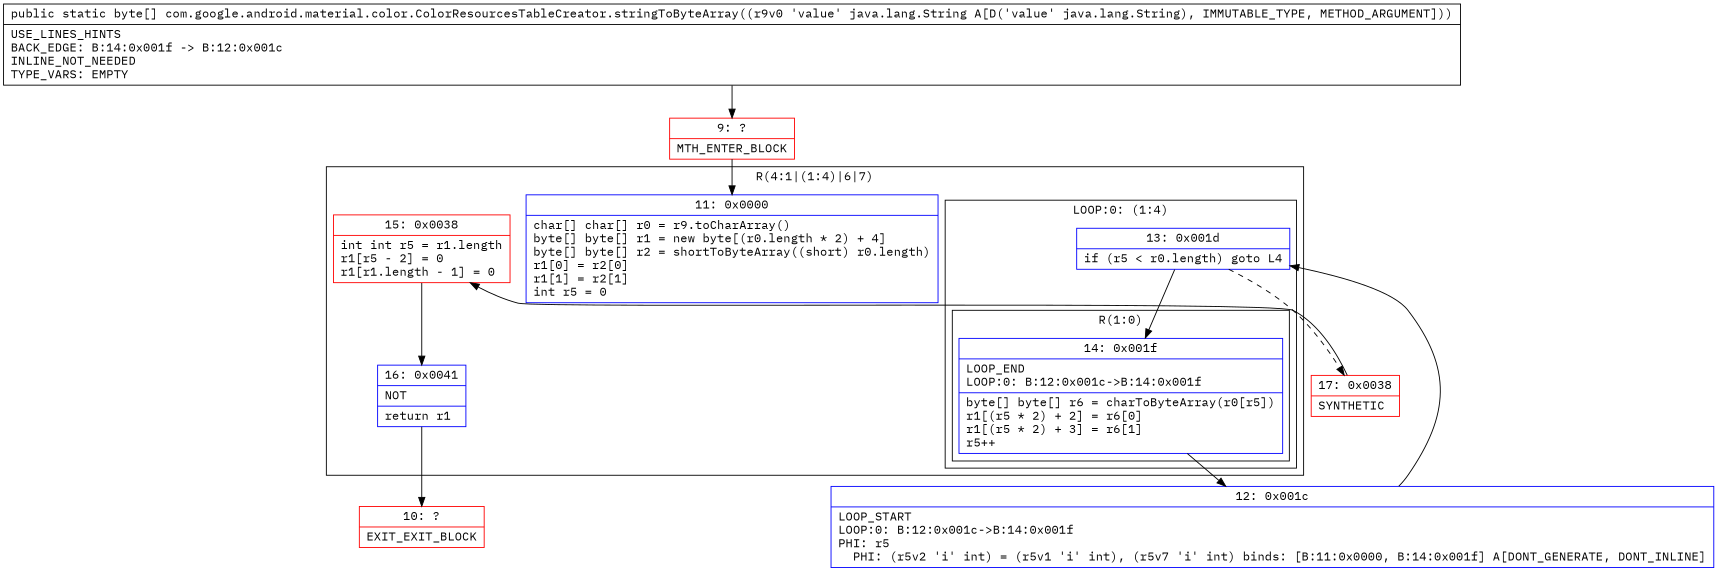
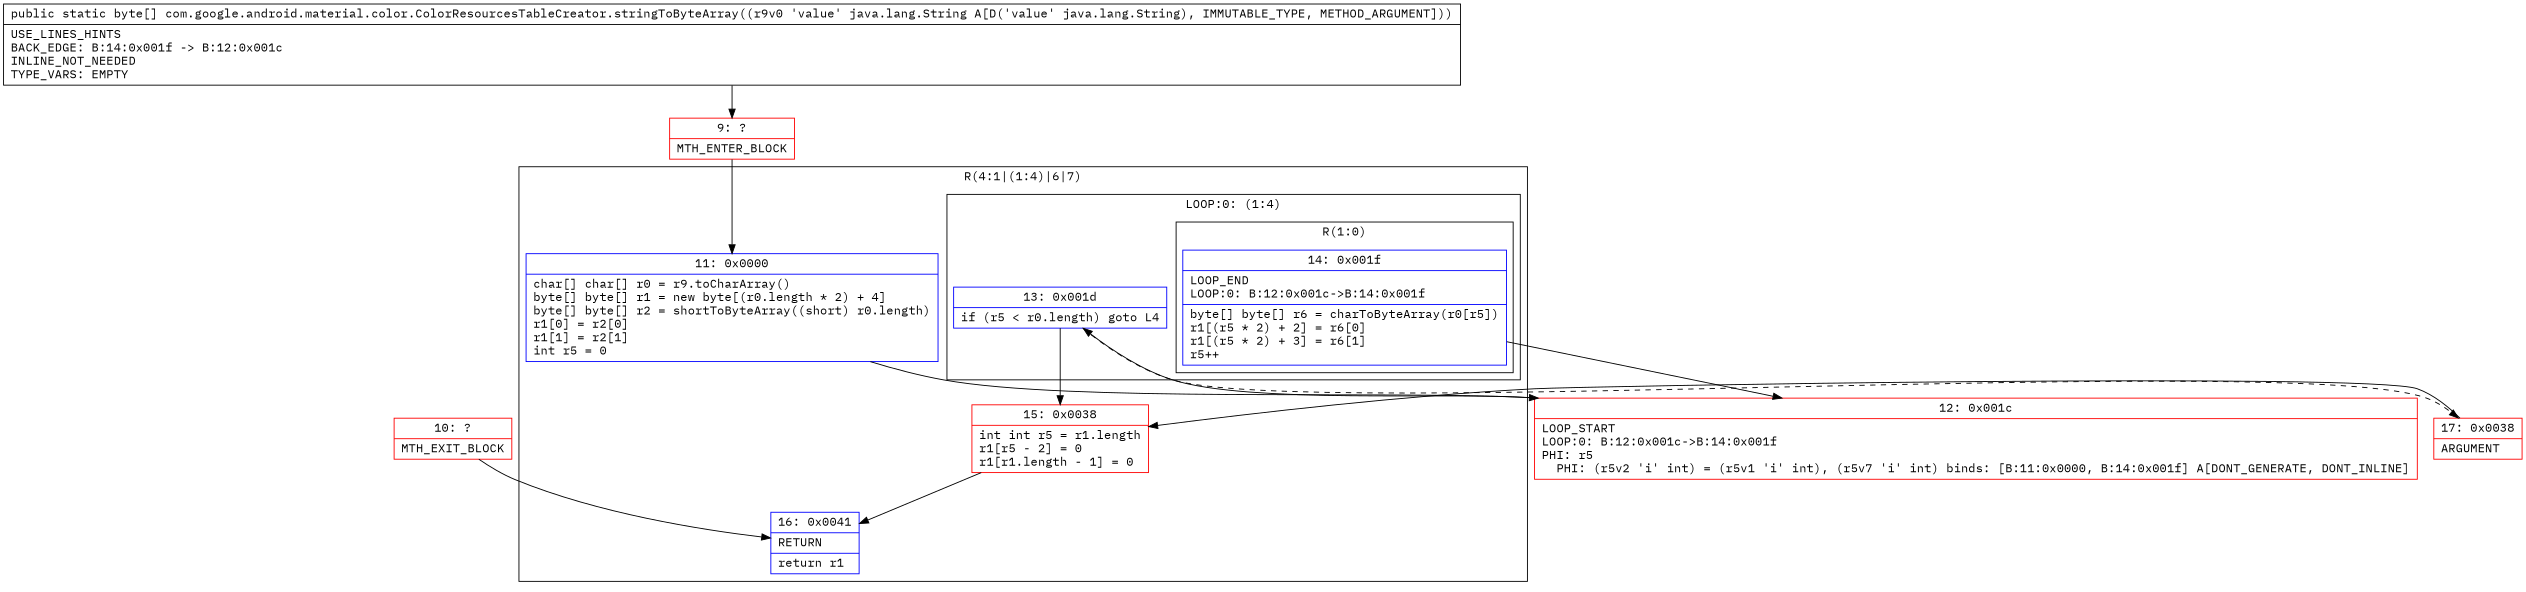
  digraph {
    fontname="IBM Plex Mono"
    node [color=red fontname="IBM Plex Mono" shape=record]
    edge [fontname="IBM Plex Mono"]
    n1 [color=blue label="{14\:\ 0x001f|LOOP_END\lLOOP:0: B:12:0x001c\-\>B:14:0x001f\l|byte[] byte[] r6 = charToByteArray(r0[r5])\lr1[(r5 * 2) + 2] = r6[0]\lr1[(r5 * 2) + 3] = r6[1]\lr5++\l}"]
    n2 [color=blue label="{13\:\ 0x001d|if (r5 \< r0.length) goto L4\l}"]
    n3 [color=blue label="{11\:\ 0x0000|char[] char[] r0 = r9.toCharArray()\lbyte[] byte[] r1 = new byte[(r0.length * 2) + 4]\lbyte[] byte[] r2 = shortToByteArray((short) r0.length)\lr1[0] = r2[0]\lr1[1] = r2[1]\lint r5 = 0\l}"]
    n4 [label="{15\:\ 0x0038|int int r5 = r1.length\lr1[r5 \- 2] = 0\lr1[r1.length \- 1] = 0\l}"]
-   n5 [color=blue label="{16\:\ 0x0041|NOT\l|return r1\l}"]
-   n6 [color=blue label="{12\:\ 0x001c|LOOP_START\lLOOP:0: B:12:0x001c\-\>B:14:0x001f\lPHI: r5 \l  PHI: (r5v2 'i' int) = (r5v1 'i' int), (r5v7 'i' int) binds: [B:11:0x0000, B:14:0x001f] A[DONT_GENERATE, DONT_INLINE]\l}"]
-   n7 [label="{17\:\ 0x0038|SYNTHETIC\l}"]
-   n8 [label="{10\:\ ?|EXIT_EXIT_BLOCK\l}"]
+   n5 [color=blue label="{16\:\ 0x0041|RETURN\l|return r1\l}"]
+   n6 [label="{12\:\ 0x001c|LOOP_START\lLOOP:0: B:12:0x001c\-\>B:14:0x001f\lPHI: r5 \l  PHI: (r5v2 'i' int) = (r5v1 'i' int), (r5v7 'i' int) binds: [B:11:0x0000, B:14:0x001f] A[DONT_GENERATE, DONT_INLINE]\l}"]
+   n7 [label="{17\:\ 0x0038|ARGUMENT\l}"]
+   n8 [label="{10\:\ ?|MTH_EXIT_BLOCK\l}"]
    n9 [label="{9\:\ ?|MTH_ENTER_BLOCK\l}"]
    n10 [label="{public static byte[] com.google.android.material.color.ColorResourcesTableCreator.stringToByteArray((r9v0 'value' java.lang.String A[D('value' java.lang.String), IMMUTABLE_TYPE, METHOD_ARGUMENT]))  | USE_LINES_HINTS\lBACK_EDGE: B:14:0x001f \-\> B:12:0x001c\lINLINE_NOT_NEEDED\lTYPE_VARS: EMPTY\l}" color=""]
    subgraph cluster_1 {
      label="R(4:1|(1:4)|6|7)"
      n3
      n4
      n5
      subgraph cluster_2 {
        label="LOOP:0: (1:4)"
        n2
        subgraph cluster_3 {
          label="R(1:0)"
          n1
        }
      }
    }
    n1 -> n6
-   n2 -> n1
+   n2 -> n4
    n2 -> n7 [style=dashed]
+   n3 -> n6
    n4 -> n5
-   n5 -> n8
+   n8 -> n5
    n6 -> n2
    n7 -> n4
    n9 -> n3
    n10 -> n9
  }
